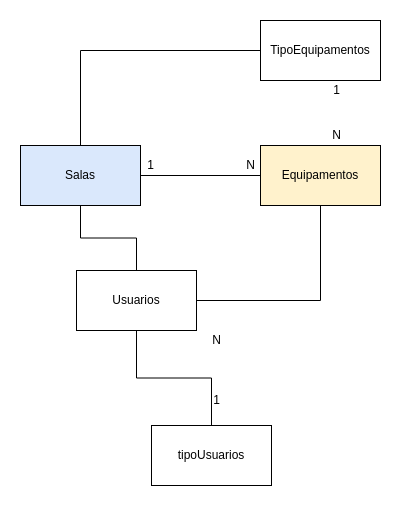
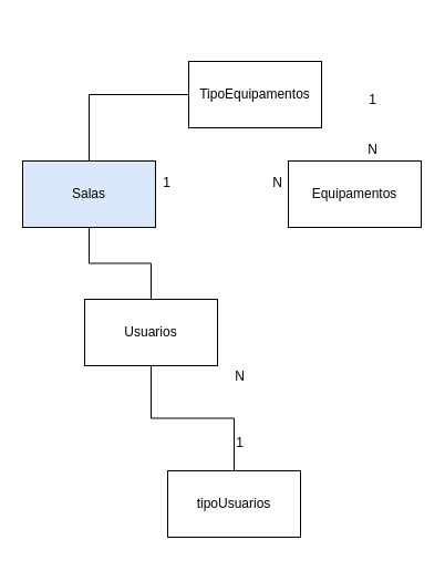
  <mxCell id="0" />
  <mxCell id="1" parent="0" />
- <mxCell id="2" style="edgeStyle=orthogonalEdgeStyle;rounded=0;orthogonalLoop=1;jettySize=auto;html=1;entryX=0;entryY=0.5;entryDx=0;entryDy=0;endArrow=none;endFill=0;" parent="1" source="3" target="4" edge="1"><mxGeometry relative="1" as="geometry" /></mxCell>
  <mxCell id="3" value="Salas" style="rounded=0;whiteSpace=wrap;html=1;fillColor=#dae8fc;" parent="1" vertex="1"><mxGeometry x="20" y="145" width="120" height="60" as="geometry" /></mxCell>
- <mxCell id="4" value="Equipamentos" style="rounded=0;whiteSpace=wrap;html=1;fillColor=#fff2cc;" parent="1" vertex="1"><mxGeometry x="260" y="145" width="120" height="60" as="geometry" /></mxCell>
+ <mxCell id="4" value="Equipamentos" style="rounded=0;whiteSpace=wrap;html=1;" parent="1" vertex="1"><mxGeometry x="260" y="145" width="120" height="60" as="geometry" /></mxCell>
  <mxCell id="5" style="edgeStyle=orthogonalEdgeStyle;rounded=0;orthogonalLoop=1;jettySize=auto;html=1;entryX=0.5;entryY=0;entryDx=0;entryDy=0;endArrow=none;endFill=0;" parent="1" source="8" target="11" edge="1"><mxGeometry relative="1" as="geometry" /></mxCell>
- <mxCell id="6" style="edgeStyle=orthogonalEdgeStyle;rounded=0;orthogonalLoop=1;jettySize=auto;html=1;entryX=0.5;entryY=1;entryDx=0;entryDy=0;endArrow=none;endFill=0;" edge="1" parent="1" source="8" target="4"><mxGeometry relative="1" as="geometry"><Array as="points"><mxPoint x="320" y="300" /></Array></mxGeometry></mxCell>
  <mxCell id="7" style="edgeStyle=orthogonalEdgeStyle;rounded=0;orthogonalLoop=1;jettySize=auto;html=1;entryX=0.5;entryY=1;entryDx=0;entryDy=0;endArrow=none;endFill=0;" edge="1" parent="1" source="8" target="3"><mxGeometry relative="1" as="geometry" /></mxCell>
  <mxCell id="8" value="Usuarios" style="rounded=0;whiteSpace=wrap;html=1;" parent="1" vertex="1"><mxGeometry x="76" y="270" width="120" height="60" as="geometry" /></mxCell>
  <mxCell id="9" value="1" style="text;html=1;align=center;verticalAlign=middle;resizable=0;points=[];autosize=1;strokeColor=none;" parent="1" vertex="1"><mxGeometry x="140" y="155" width="20" height="20" as="geometry" /></mxCell>
  <mxCell id="10" value="N" style="text;html=1;align=center;verticalAlign=middle;resizable=0;points=[];autosize=1;strokeColor=none;" parent="1" vertex="1"><mxGeometry x="240" y="155" width="20" height="20" as="geometry" /></mxCell>
  <mxCell id="11" value="tipoUsuarios" style="rounded=0;whiteSpace=wrap;html=1;" parent="1" vertex="1"><mxGeometry x="151" y="425" width="120" height="60" as="geometry" /></mxCell>
  <mxCell id="12" value="1" style="text;html=1;align=center;verticalAlign=middle;resizable=0;points=[];autosize=1;strokeColor=none;" parent="1" vertex="1"><mxGeometry x="206" y="390" width="20" height="20" as="geometry" /></mxCell>
  <mxCell id="13" value="N" style="text;html=1;align=center;verticalAlign=middle;resizable=0;points=[];autosize=1;strokeColor=none;" parent="1" vertex="1"><mxGeometry x="206" y="330" width="20" height="20" as="geometry" /></mxCell>
  <mxCell id="14" style="edgeStyle=orthogonalEdgeStyle;rounded=0;orthogonalLoop=1;jettySize=auto;html=1;endArrow=none;endFill=0;" edge="1" parent="1" source="15" target="3"><mxGeometry relative="1" as="geometry" /></mxCell>
- <mxCell id="15" value="TipoEquipamentos" style="rounded=0;whiteSpace=wrap;html=1;" vertex="1" parent="1"><mxGeometry x="260" y="20" width="120" height="60" as="geometry" /></mxCell>
+ <mxCell id="15" value="TipoEquipamentos" style="rounded=0;whiteSpace=wrap;html=1;" vertex="1" parent="1"><mxGeometry x="170" y="55" width="120" height="60" as="geometry" /></mxCell>
  <mxCell id="16" value="1" style="text;html=1;align=center;verticalAlign=middle;resizable=0;points=[];autosize=1;strokeColor=none;" vertex="1" parent="1"><mxGeometry x="326" y="80" width="20" height="20" as="geometry" /></mxCell>
  <mxCell id="17" value="N" style="text;html=1;align=center;verticalAlign=middle;resizable=0;points=[];autosize=1;strokeColor=none;" vertex="1" parent="1"><mxGeometry x="326" y="125" width="20" height="20" as="geometry" /></mxCell>
